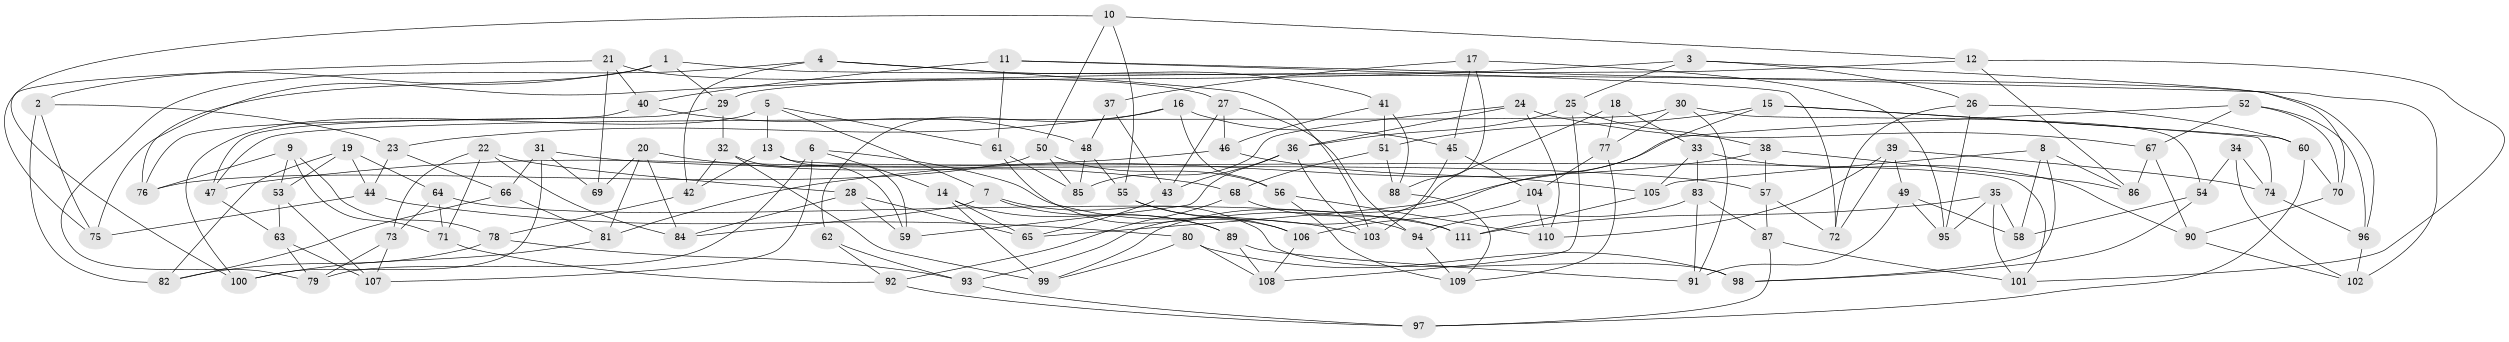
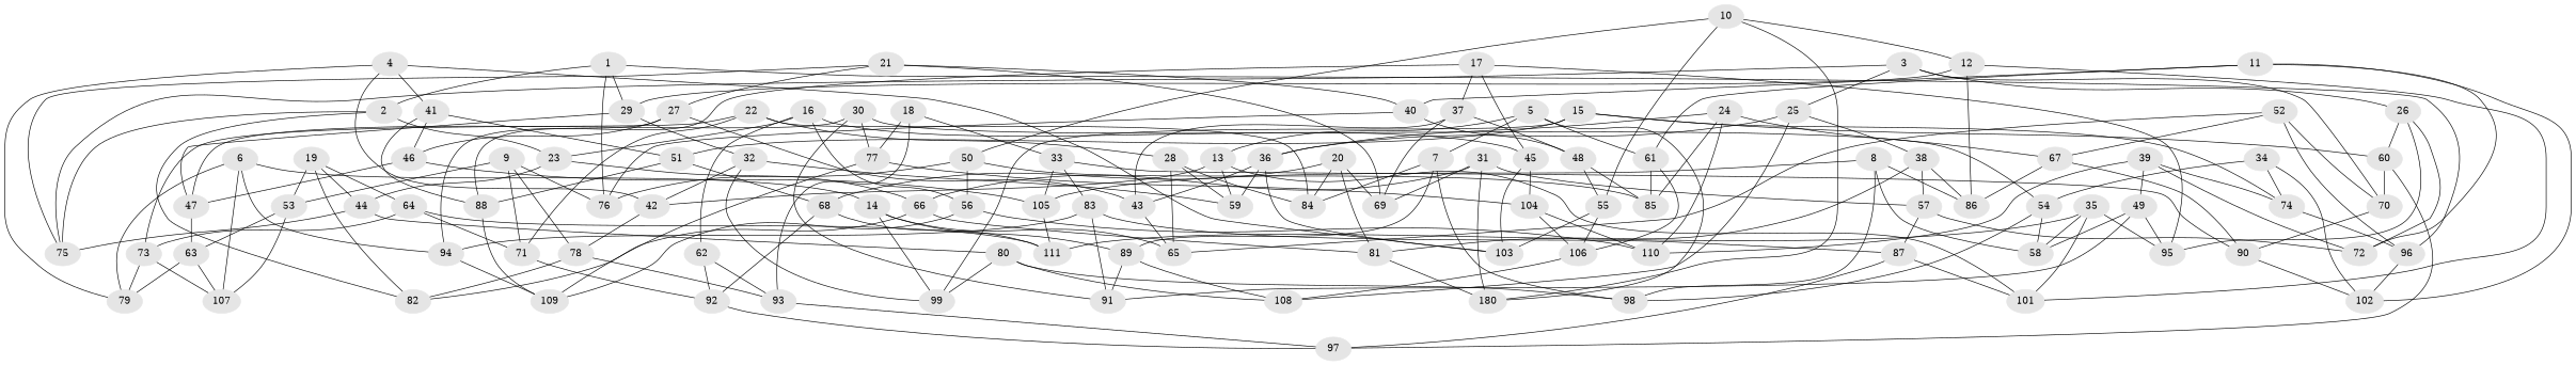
  graph {
    node [color=gray90 style=filled]
    1
    2
    29
    76
    96
    23
    75
    82
    32
    47
    102
    44
    66
    3
    25
    26
    70
    36
    38
    108
    72
    60
    95
    90
    4
    41
    42
    79
    103
    51
    88
    46
    78
    5
    7
    13
    61
-   100
+   100 [label=180]
    84
    89
    98
    101
    59
    85
    106
    6
    14
    94
    107
    65
    99
    109
    91
    8
    58
    86
    105
    111
    9
    53
    71
    63
    92
    93
    10
    12
    50
    55
    56
    11
    40
    48
    15
    74
    68
    97
    16
    45
    62
    104
    110
    17
    37
    69
    43
    18
    33
    77
    83
    19
    64
    80
    73
    20
    81
    21
    27
    22
    28
    24
    67
    57
    30
    54
    31
    87
    34
    35
    39
    49
    52
    1 -- 2
    1 -- 29
    1 -- 76
    1 -- 96
    2 -- 23
    2 -- 75
    2 -- 82
    29 -- 32
    29 -- 47
    96 -- 102
    23 -- 44
    23 -- 66
    32 -- 42
    32 -- 59
    32 -- 99
    47 -- 63
    44 -- 75
    44 -- 80
    66 -- 82
    66 -- 81
    3 -- 75
    3 -- 25
    3 -- 26
    3 -- 70
    25 -- 36
    25 -- 38
    25 -- 108
    26 -- 72
    26 -- 60
    26 -- 95
    70 -- 90
    36 -- 103
    36 -- 59
    36 -- 43
    38 -- 86
    38 -- 81
    38 -- 57
    60 -- 70
    60 -- 97
    90 -- 102
    4 -- 41
    4 -- 42
    4 -- 79
    4 -- 103
    41 -- 51
    41 -- 88
    41 -- 46
    42 -- 78
    51 -- 88
    51 -- 68
    88 -- 109
    46 -- 47
    46 -- 105
    78 -- 82
    78 -- 93
    5 -- 7
    5 -- 13
    5 -- 61
    5 -- 100
    7 -- 84
    7 -- 89
    7 -- 98
    13 -- 42
    13 -- 101
    13 -- 59
    61 -- 85
    61 -- 106
    89 -- 108
    89 -- 91
    106 -- 108
    6 -- 79
    6 -- 14
    6 -- 94
    6 -- 107
    14 -- 89
    14 -- 65
    14 -- 99
    94 -- 109
    8 -- 98
    8 -- 58
    8 -- 86
    8 -- 105
    105 -- 111
    9 -- 76
    9 -- 78
    9 -- 53
    9 -- 71
    53 -- 107
    53 -- 63
    71 -- 92
    63 -- 79
    63 -- 107
    92 -- 97
    93 -- 97
    10 -- 100
    10 -- 12
    10 -- 50
    10 -- 55
    12 -- 29
    12 -- 101
    12 -- 86
    50 -- 76
    50 -- 85
    50 -- 56
    55 -- 103
    55 -- 106
    56 -- 109
    56 -- 110
    11 -- 102
    11 -- 72
    11 -- 61
    11 -- 40
    40 -- 76
    40 -- 48
    48 -- 85
    48 -- 55
    15 -- 60
    15 -- 51
    15 -- 99
    15 -- 74
    74 -- 96
    68 -- 111
    68 -- 92
    16 -- 23
    16 -- 56
    16 -- 45
    16 -- 62
    45 -- 103
    45 -- 104
    62 -- 92
    62 -- 93
    104 -- 106
    104 -- 110
    17 -- 95
    17 -- 88
    17 -- 45
    17 -- 37
    37 -- 48
+   37 -- 69
    37 -- 43
    43 -- 65
    18 -- 93
    18 -- 33
    18 -- 77
    33 -- 90
    33 -- 105
    33 -- 83
    77 -- 109
    77 -- 104
    83 -- 94
    83 -- 91
    83 -- 87
    19 -- 82
    19 -- 44
    19 -- 53
    19 -- 64
    64 -- 111
    64 -- 71
    64 -- 73
    80 -- 108
    80 -- 98
    80 -- 99
    73 -- 79
    73 -- 107
    20 -- 84
    20 -- 68
    20 -- 69
    20 -- 81
    81 -- 100
    21 -- 75
    21 -- 40
    21 -- 69
    21 -- 27
    27 -- 46
    27 -- 94
    27 -- 43
    22 -- 84
    22 -- 71
    22 -- 73
    22 -- 28
    28 -- 84
    28 -- 59
    28 -- 65
    24 -- 36
    24 -- 85
    24 -- 110
    24 -- 67
    67 -- 90
    67 -- 86
    57 -- 72
    57 -- 87
    30 -- 47
    30 -- 91
    30 -- 77
    30 -- 54
    54 -- 98
    54 -- 58
    31 -- 66
    31 -- 100
    31 -- 69
    31 -- 57
    87 -- 101
    87 -- 97
    34 -- 102
    34 -- 74
    34 -- 54
    35 -- 95
    35 -- 101
    35 -- 58
    35 -- 111
    39 -- 72
    39 -- 74
    39 -- 110
    39 -- 49
    49 -- 95
    49 -- 91
    49 -- 58
    52 -- 96
    52 -- 70
    52 -- 65
    52 -- 67
  }
